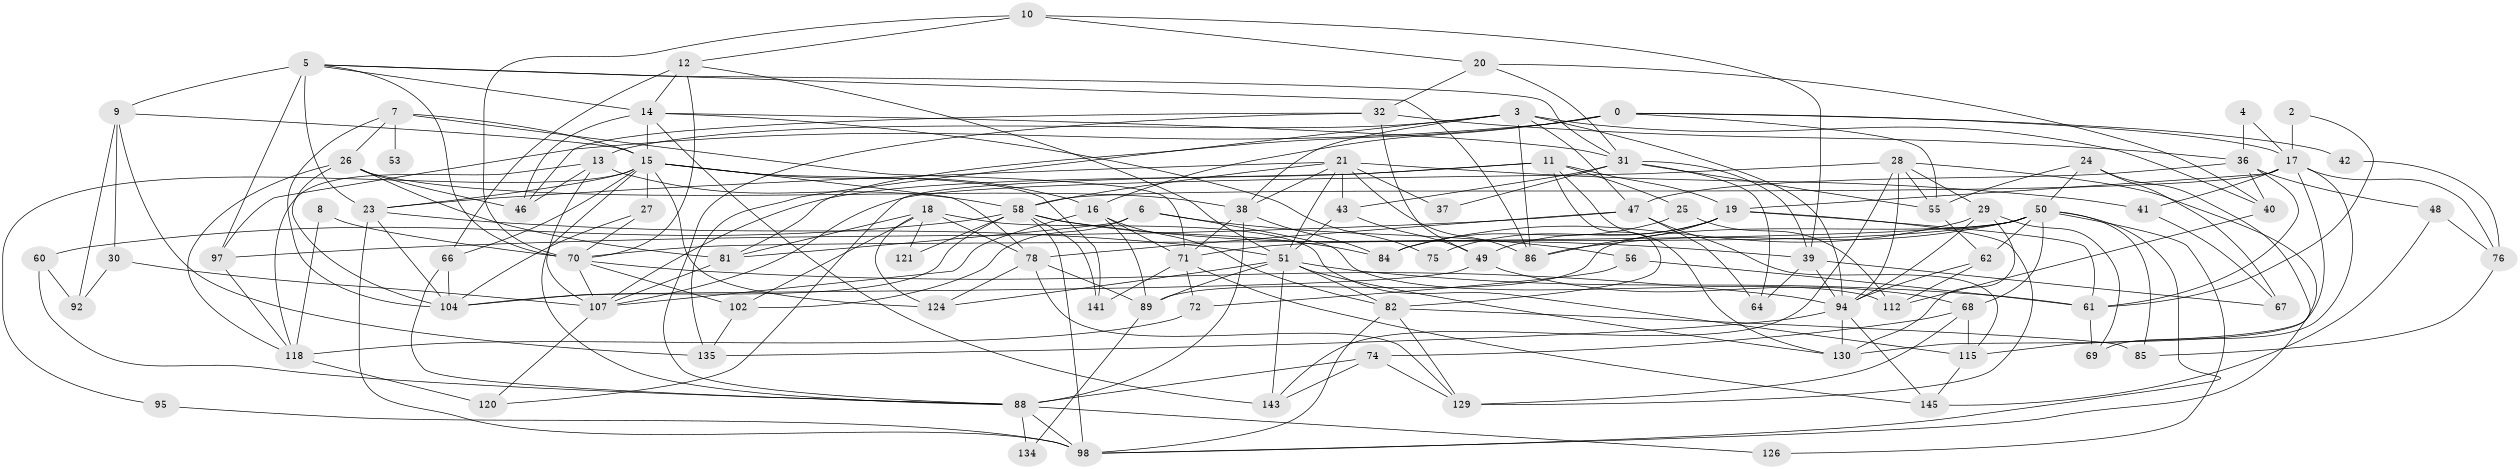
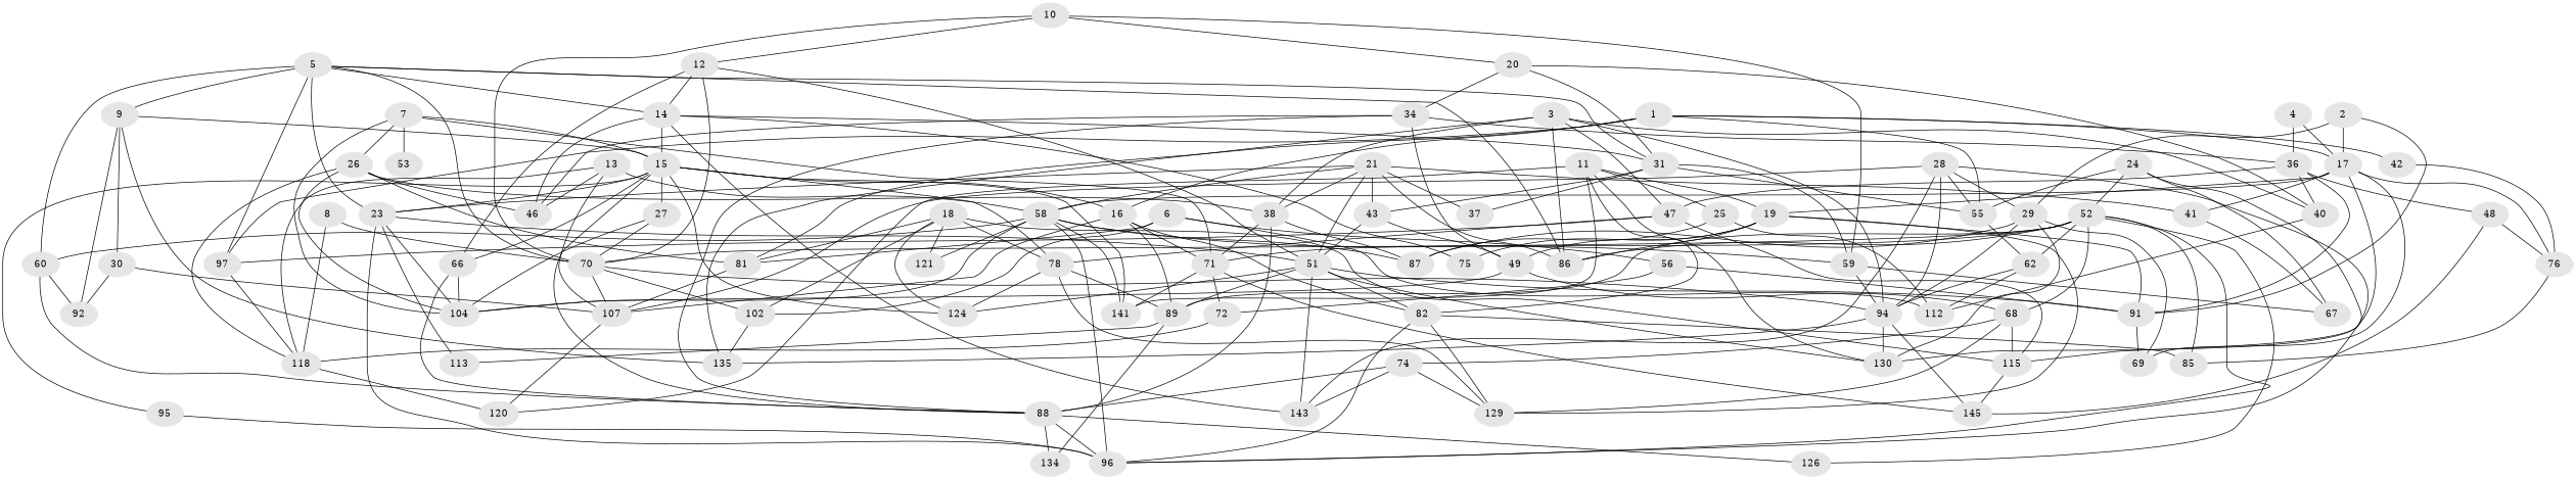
  graph {
    node [color=gray90 style=filled]
-   1 [super="+63" label=0]
+   1 [super="+63"]
    16 [super="+106"]
    17 [super="+39"]
    42
    55 [super="+93"]
    81
    97
    71 [super="+84"]
    82 [super="+96"]
    107 [super="+111"]
    89 [super="+124"]
    19 [super="+45"]
    130 [super="+140"]
    58 [super="+132"]
    41 [super="+144"]
    69
    76 [super="+108"]
    62
    118 [super="+123"]
    2
    29 [super="+105"]
-   61 [super="+119"]
+   61 [super="+119" label=91]
    94 [super="+128"]
-   87 [label=84]
+   87
    3 [super="+101"]
    13 [super="+114"]
    38 [super="+142"]
    40
    47 [super="+125"]
    86 [super="+116"]
    135
    46
    88 [super="+103"]
    112
    78 [super="+80"]
    115
-   64
    145
    4
    36 [super="+73"]
    48
    5 [super="+54"]
    9 [super="+44"]
    14 [super="+110"]
    23 [super="+83"]
    31 [super="+100"]
    60
    70 [super="+77"]
    15 [super="+91"]
    30
    92
    75
    143
    104 [super="+136"]
    51 [super="+131"]
-   98 [super="+122"]
-   59 [super="+90" label=39]
+   98 [super="+122" label=96]
+   113
+   59 [super="+90"]
    37
    43 [super="+138"]
    102
    6 [super="+57"]
    56
    72
    7 [super="+137"]
    26 [super="+66"]
    53
    n68 [label=66]
    27
    95
    n71 [label=124]
    141
    8
    120
    12 [super="+139"]
    10
    20 [super="+35"]
-   34 [super="+52" label=32]
+   34 [super="+52"]
    67
    11 [super="+22"]
    25 [super="+32"]
    49
    129
    85
    121
    126
    134
    18 [super="+117"]
    68 [super="+79"]
    21 [super="+33"]
-   50 [super="+109"]
+   50 [super="+109" label=52]
    24
    28 [super="+133"]
    74 [super="+99"]
    1 -- 16 [weight=2]
    1 -- 17
    1 -- 42
    1 -- 55
    1 -- 81
    1 -- 97
    16 -- 71 [weight=2]
    16 -- 82
    16 -- 107
    16 -- 89
    17 -- 19
    17 -- 130
    17 -- 58
    17 -- 41
    17 -- 69
    17 -- 76
    42 -- 76
    55 -- 62
    81 -- 107
    97 -- 118
    71 -- 145
    71 -- 72
    71 -- 141
    82 -- 98
    82 -- 129
    82 -- 85
    107 -- 120
+   89 -- 113
    89 -- 134
    19 -- 61
    19 -- 86
    19 -- 75
    19 -- 49
    19 -- 129
    58 -- 87
    58 -- 60
    58 -- 104
    58 -- 98
    58 -- 59
    58 -- 141
    58 -- 121
    41 -- 67
    76 -- 85
    62 -- 94
    62 -- 112
    118 -- 120
    2 -- 17
+   2 -- 29
    2 -- 61
    29 -- 130
    29 -- 69
    29 -- 94
    29 -- 87
    61 -- 69
    94 -- 130
    94 -- 135
    94 -- 145
    3 -- 94
-   3 -- 13
    3 -- 38
    3 -- 40
    3 -- 47
    3 -- 86
    3 -- 135
    13 -- 107
    13 -- 58
    13 -- 118
    13 -- 46
    38 -- 71
    38 -- 87
    38 -- 88
    40 -- 112
    47 -- 97
    47 -- 78
    47 -- 115
-   47 -- 64
    88 -- 98
    88 -- 126
    88 -- 134
    78 -- 89
    78 -- n71
    78 -- 129
    115 -- 145
    4 -- 17
    4 -- 36
    36 -- 61
    36 -- 40
    36 -- 47
    36 -- 48
    48 -- 76
    48 -- 145
    5 -- 97
    5 -- 86
    5 -- 9
    5 -- 14
    5 -- 23
    5 -- 31
+   5 -- 60
    5 -- 70
    9 -- 135
    9 -- 15
    9 -- 30
    9 -- 92
    14 -- 46
    14 -- 31
    14 -- 15
    14 -- 75
    14 -- 143
    23 -- 104
    23 -- 51
    23 -- 98
+   23 -- 113
    31 -- 55
-   31 -- 64
    31 -- 59
    31 -- 37
    31 -- 43
    60 -- 88
    60 -- 92
    70 -- 107
    70 -- 94
    70 -- 102
    15 -- 16
    15 -- 88
    15 -- 78
    15 -- 23
    15 -- n68
    15 -- 27
    15 -- 95
    15 -- n71
    15 -- 141
    30 -- 107
    30 -- 92
    51 -- 82
    51 -- 89
    51 -- 130
    51 -- 61
    51 -- 143
    51 -- n71
    59 -- 94
-   59 -- 64
    59 -- 67
    43 -- 51
    43 -- 49
    102 -- 135
    6 -- 81
    6 -- 112
    6 -- 102
    6 -- 56
    56 -- 61
    56 -- 72
    72 -- 118
    7 -- 71
    7 -- 15
    7 -- 104
    7 -- 26
    7 -- 53 [weight=2]
    26 -- 81
    26 -- 118
    26 -- 38
    26 -- 46
    26 -- 104
    n68 -- 88
    n68 -- 104
    27 -- 70
    27 -- 104
    95 -- 98
    8 -- 118
    8 -- 70
    12 -- 14
    12 -- 70
    12 -- 51
    12 -- n68
    10 -- 70
    10 -- 59
    10 -- 12
    10 -- 20
    20 -- 40
    20 -- 31
    20 -- 34
    34 -- 46
    34 -- 88
    34 -- 36
    34 -- 49
    11 -- 82
-   11 -- 107 [weight=2]
+   11 -- 141 [weight=2]
    11 -- 19
    11 -- 130
    11 -- 120
    11 -- 25 [weight=2]
    25 -- 87
    25 -- 112
    49 -- 104
    49 -- 68
    18 -- 81
    18 -- 78
    18 -- 115
    18 -- 102
    18 -- n71
    18 -- 121
    68 -- 115
    68 -- 129
    68 -- 74
    21 -- 58
    21 -- 41
    21 -- 38
    21 -- 86
    21 -- 23
    21 -- 51
    21 -- 37
    21 -- 43
    50 -- 71
    50 -- 89
    50 -- 62
    50 -- 86
    50 -- 70
    50 -- 98
    50 -- 85
    50 -- 126
    50 -- 68
    24 -- 55
    24 -- 115
    24 -- 67
    24 -- 50
    28 -- 55
    28 -- 107
    28 -- 29
    28 -- 94
    28 -- 143
    28 -- 98
    74 -- 88
    74 -- 143
    74 -- 129
  }
